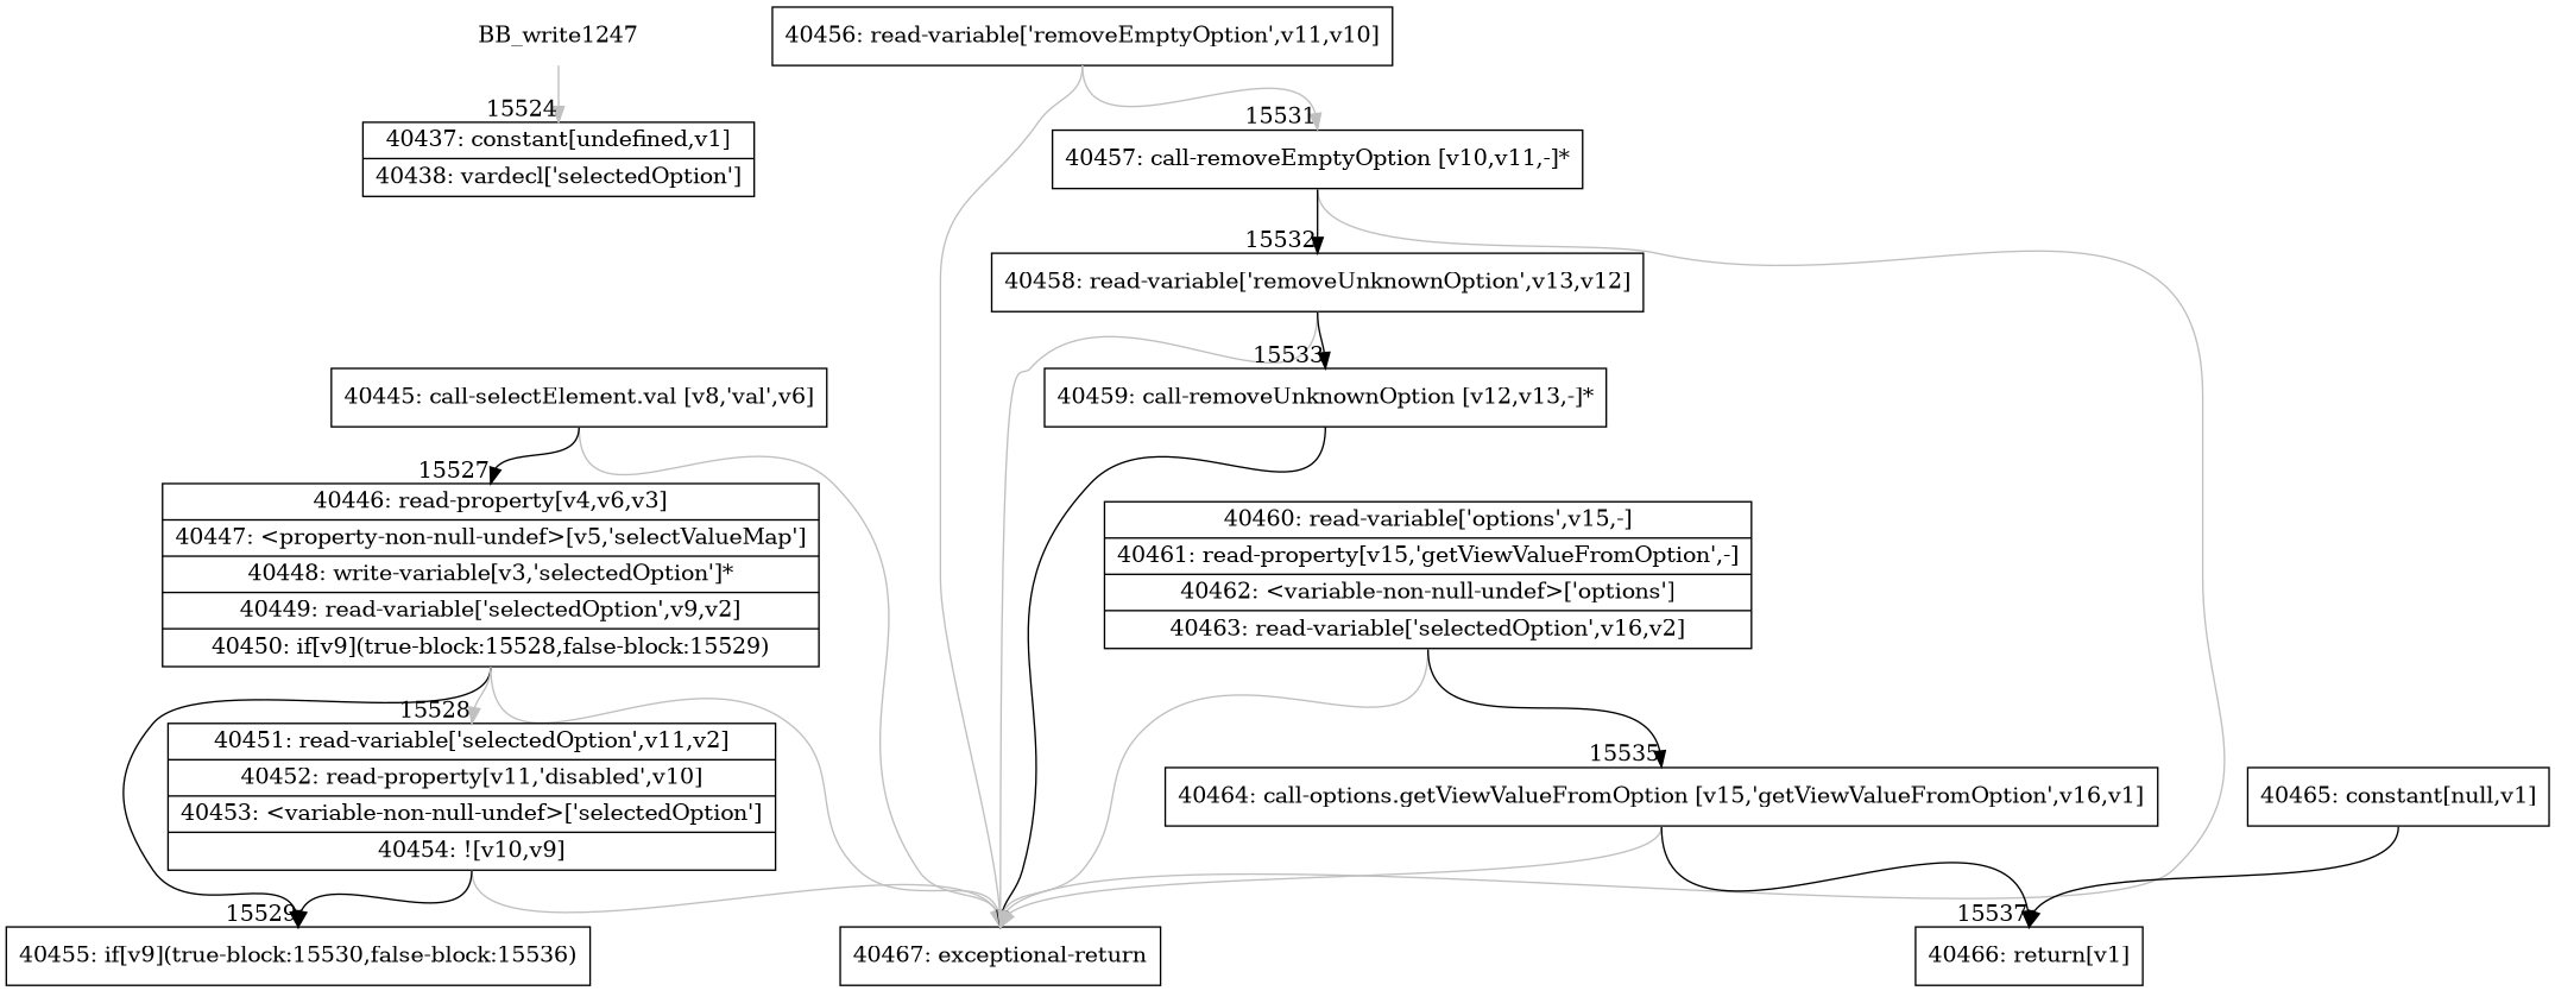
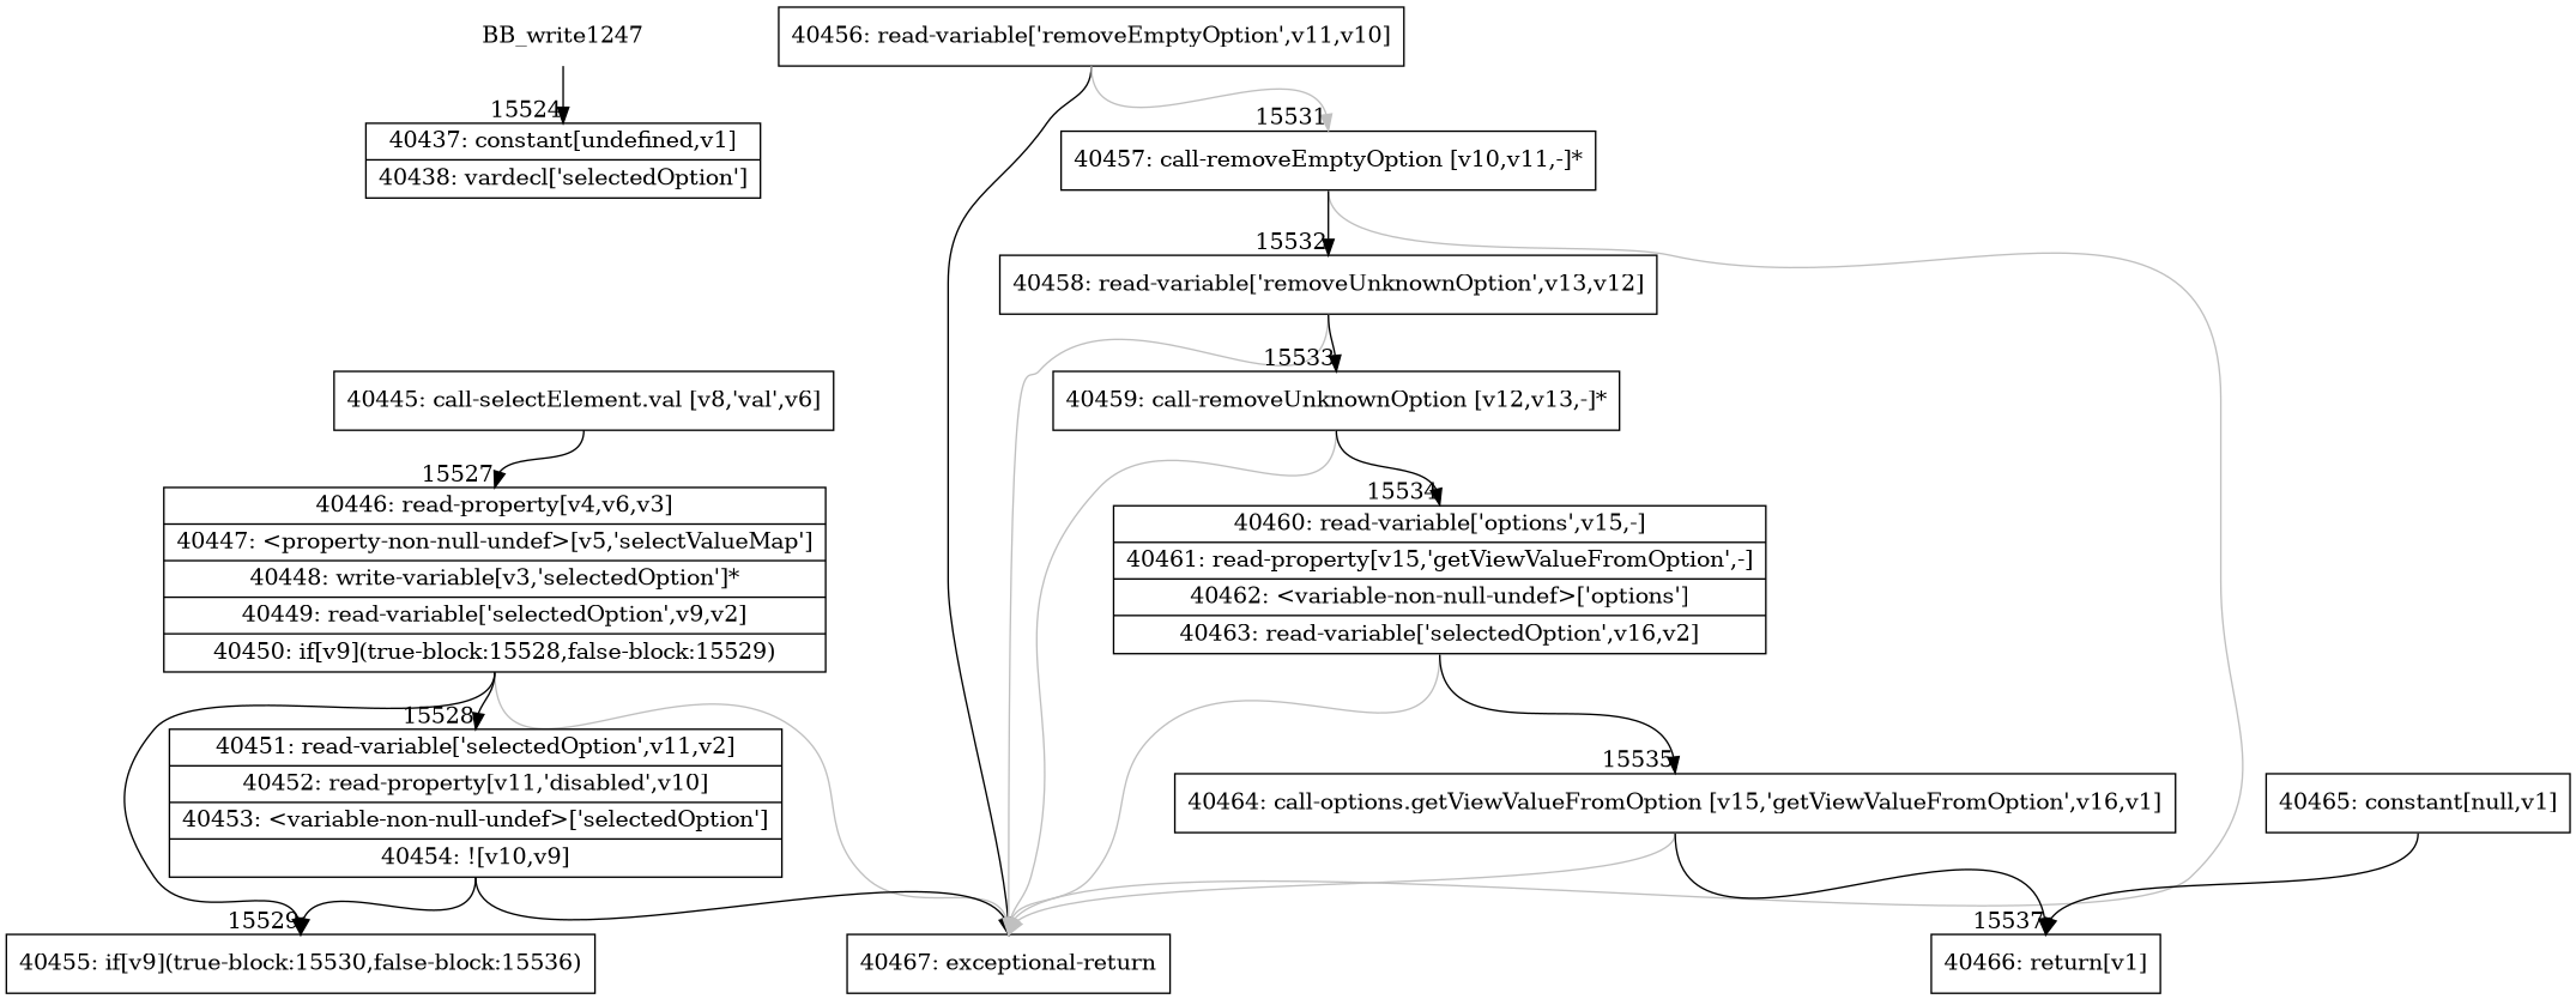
  digraph {
    rankdir=TD
    node [shape=record]
    edge [headport=n tailport=s]
    n1 [label=BB_write1247 shape=none]
    n2 [label="{40437: constant[undefined,v1]|40438: vardecl['selectedOption']}"]
    n3 [label="{40445: call-selectElement.val [v8,'val',v6]}"]
    n4 [label="{40467: exceptional-return}"]
    n5 [label="{40446: read-property[v4,v6,v3]|40447: \<property-non-null-undef\>[v5,'selectValueMap']|40448: write-variable[v3,'selectedOption']*|40449: read-variable['selectedOption',v9,v2]|40450: if[v9](true-block:15528,false-block:15529)}"]
    n6 [label="{40455: if[v9](true-block:15530,false-block:15536)}"]
    n7 [label="{40451: read-variable['selectedOption',v11,v2]|40452: read-property[v11,'disabled',v10]|40453: \<variable-non-null-undef\>['selectedOption']|40454: ![v10,v9]}"]
    n8 [label="{40456: read-variable['removeEmptyOption',v11,v10]}"]
    n9 [label="{40457: call-removeEmptyOption [v10,v11,-]*}"]
    n10 [label="{40465: constant[null,v1]}"]
    n11 [label="{40466: return[v1]}"]
    n12 [label="{40458: read-variable['removeUnknownOption',v13,v12]}"]
    n13 [label="{40459: call-removeUnknownOption [v12,v13,-]*}"]
    n14 [label="{40460: read-variable['options',v15,-]|40461: read-property[v15,'getViewValueFromOption',-]|40462: \<variable-non-null-undef\>['options']|40463: read-variable['selectedOption',v16,v2]}"]
    n15 [label="{40464: call-options.getViewValueFromOption [v15,'getViewValueFromOption',v16,v1]}"]
-   n1 -> n2 [headlabel="    15524" color=gray]
-   n3 -> n4 [color=gray]
+   n1 -> n2 [headlabel="    15524"]
    n3 -> n5 [headlabel="      15527"]
    n5 -> n4 [color=gray]
    n5 -> n6 [headlabel="      15529"]
-   n5 -> n7 [headlabel="      15528" color=gray]
-   n7 -> n4 [color=gray]
+   n5 -> n7 [headlabel="      15528"]
+   n7 -> n4 [color=black]
    n7 -> n6
-   n8 -> n4 [color=gray]
+   n8 -> n4 [color=black]
    n8 -> n9 [color=gray headlabel="      15531"]
    n9 -> n4 [color=gray]
    n9 -> n12 [headlabel="      15532"]
    n10 -> n11
    n12 -> n4 [color=gray]
    n12 -> n13 [headlabel="      15533"]
-   n13 -> n4 [color=black]
+   n13 -> n4 [color=gray]
+   n13 -> n14 [headlabel="      15534"]
    n14 -> n4 [color=gray]
    n14 -> n15 [headlabel="      15535"]
    n15 -> n4 [color=gray]
    n15 -> n11 [headlabel="      15537"]
  }
